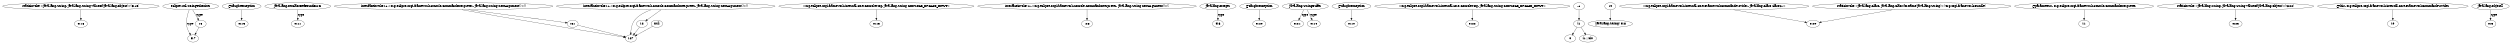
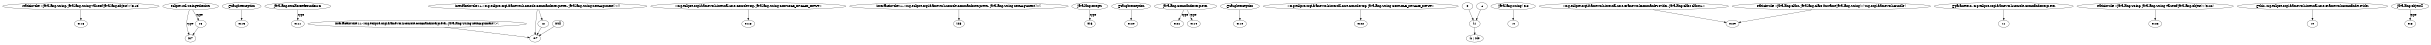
  digraph {
    n1 [label="staticinvoke <java.lang.String: java.lang.String valueOf(java.lang.Object)>($r15)"]
    n2 [label="$r16"]
    n3 [label="eclipse.util.StringTokenizer"]
    n4 [label="$r7"]
    n5 [label=r3]
    n6 [label="@caughtexception"]
    n7 [label="$r13"]
    n8 [label="java.lang.NoClassDefFoundError"]
    n9 [label="$r11"]
    n10 [label="interfaceinvoke r1.<org.eclipse.osgi.framework.console.CommandInterpreter: java.lang.String nextArgument()>()"]
    n11 [label=r27]
-   n12 [label=r31]
    n13 [label="<org.eclipse.osgi.framework.internal.core.ConsoleMsg: java.lang.String CONSOLE_INVALID_INPUT>"]
    n14 [label="$r15"]
    n15 [label="interfaceinvoke r1.<org.eclipse.osgi.framework.console.CommandInterpreter: java.lang.String nextArgument()>()"]
    n16 [label=r28]
    n17 [label="java.lang.Integer"]
    n18 [label="$r6"]
    n19 [label="@caughtexception"]
    n20 [label="$r20"]
-   n21 [label="java.lang.StringBuffer"]
+   n21 [label="java.lang.CommandInterpreter"]
    n22 [label="$r21"]
    n23 [label="$r14"]
    n24 [label="@caughtexception"]
    n25 [label="$r10"]
    n26 [label="<org.eclipse.osgi.framework.internal.core.ConsoleMsg: java.lang.String CONSOLE_INVALID_INPUT>"]
    n27 [label="$r22"]
    n28 [label=0]
    n29 [label=i1]
    n30 [label="i1 | $i0"]
    n31 [label=r2]
    n32 [label="(java.lang.String) $r8"]
    n33 [label=r4]
    n34 [label=null]
    n35 [label="<org.eclipse.osgi.framework.internal.core.FrameworkCommandProvider: java.lang.Class class$1>"]
    n36 [label="$r29"]
    n37 [label="staticinvoke <java.lang.Class: java.lang.Class forName(java.lang.String)>('org.osgi.framework.Bundle')"]
    n38 [label="@parameter0: org.eclipse.osgi.framework.console.CommandInterpreter"]
    n39 [label=r1]
    n40 [label="staticinvoke <java.lang.String: java.lang.String valueOf(java.lang.Object)>($r22)"]
    n41 [label="$r23"]
    n42 [label="interfaceinvoke r1.<org.eclipse.osgi.framework.console.CommandInterpreter: java.lang.String nextArgument()>()"]
    n43 [label="@this: org.eclipse.osgi.framework.internal.core.FrameworkCommandProvider"]
    n44 [label=r0]
    n45 [label="java.lang.Object[]"]
    n46 [label="$r5"]
    n47 [label=-1]
    n1 -> n2
    n3 -> n4 [label=type]
    n3 -> n5 [label=type]
    n5 -> n4
    n6 -> n7
    n8 -> n9 [label=type]
    n10 -> n11
-   n10 -> n12
-   n12 -> n11
    n13 -> n14
    n15 -> n16
    n17 -> n18 [label=type]
    n19 -> n20
    n21 -> n22 [label=type]
    n21 -> n23 [label=type]
    n24 -> n25
    n26 -> n27
-   n29 -> n28
+   n28 -> n29
    n29 -> n30
    n31 -> n11
-   n33 -> n32
+   n32 -> n33
    n34 -> n11
    n35 -> n36
    n37 -> n36
    n38 -> n39
    n40 -> n41
    n42 -> n11
    n42 -> n31
    n43 -> n44
    n45 -> n46 [label=type]
    n47 -> n29
  }
